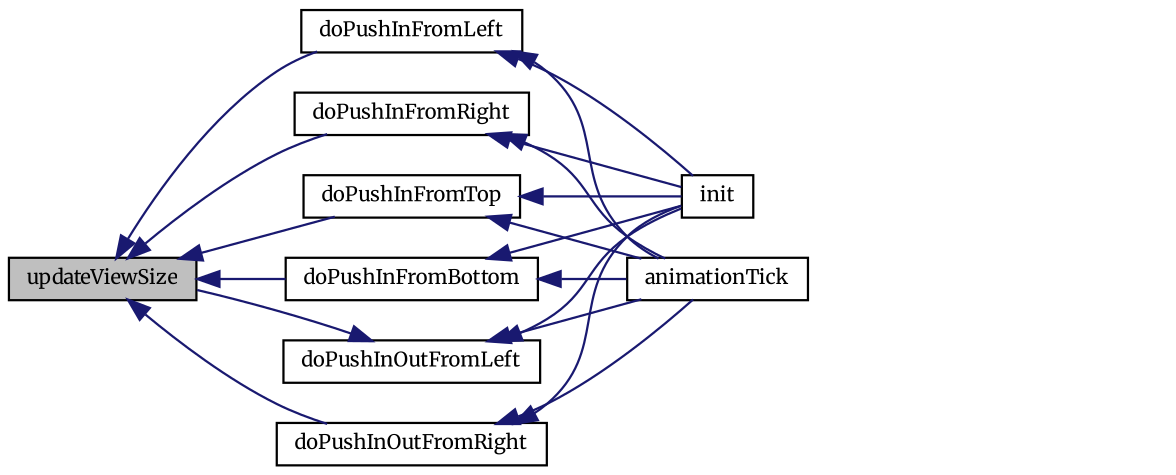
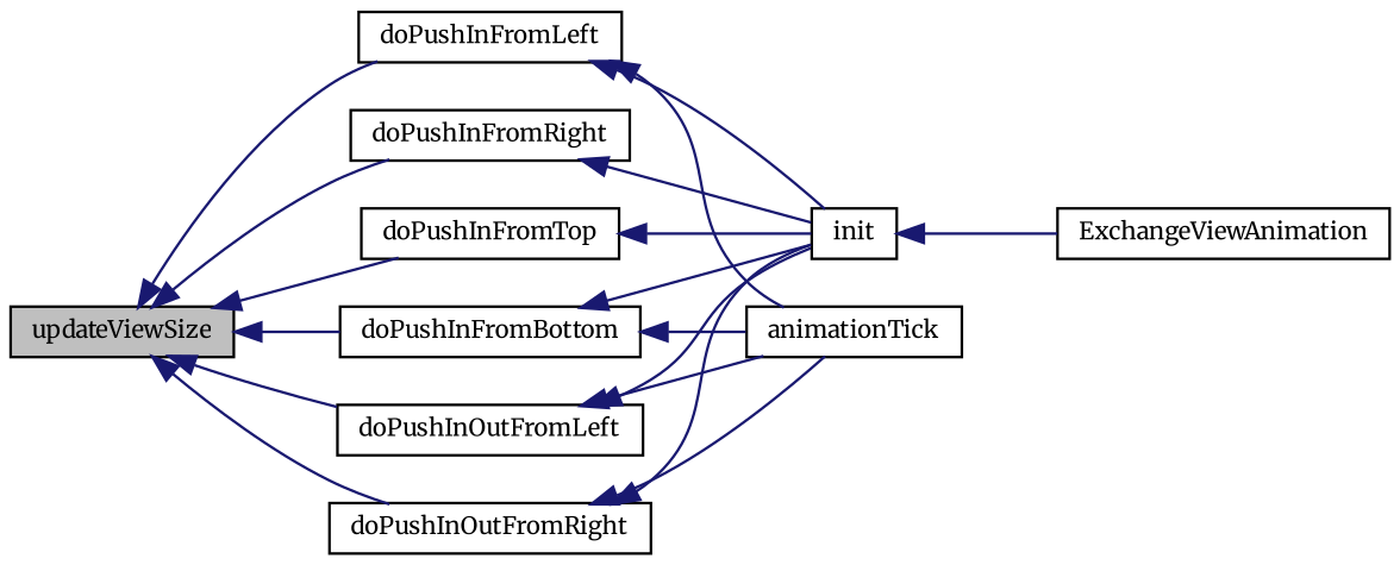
  digraph {
    fontname=Merriweather
    rankdir=LR
    node [color=black fontname=Merriweather fontsize=9 shape=record]
    edge [color=midnightblue dir=back fontname=Merriweather fontsize=9 labelfontname=Arial labelfontsize=9 style=solid]
    n1 [fillcolor=grey75 fontcolor=black height=0.2 label=updateViewSize style=filled width=0.4]
    n2 [height=0.2 label=doPushInFromLeft width=0.4]
    n3 [height=0.2 label=doPushInFromRight width=0.4]
    n4 [height=0.2 label=doPushInFromTop width=0.4]
    n5 [height=0.2 label=doPushInFromBottom width=0.4]
    n6 [height=0.2 label=doPushInOutFromLeft width=0.4]
    n7 [height=0.2 label=doPushInOutFromRight width=0.4]
    n8 [height=0.2 label=init width=0.4]
    n9 [height=0.2 label=animationTick width=0.4]
+   n10 [height=0.2 label=ExchangeViewAnimation width=0.4]
    n1 -> n2
    n1 -> n3
    n1 -> n4
    n1 -> n5
-   n6 -> n1
+   n1 -> n6
    n1 -> n7
    n2 -> n8
    n2 -> n9
    n3 -> n8
-   n3 -> n9
    n4 -> n8
-   n4 -> n9
    n5 -> n8
    n5 -> n9
    n6 -> n8
    n6 -> n9
    n7 -> n8
    n7 -> n9
+   n8 -> n10
  }
